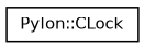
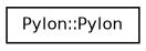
  digraph {
    rankdir=LR
-   n1 [color=black fillcolor=white fontname=Helvetica fontsize=10 height=0.2 label="Pylon::CLock" shape=record style=filled width=0.4]
+   n1 [color=black fillcolor=white fontname=Helvetica fontsize=10 height=0.2 label="Pylon::Pylon" shape=record style=filled width=0.4]
  }
